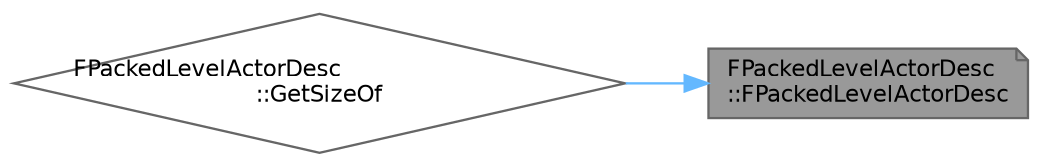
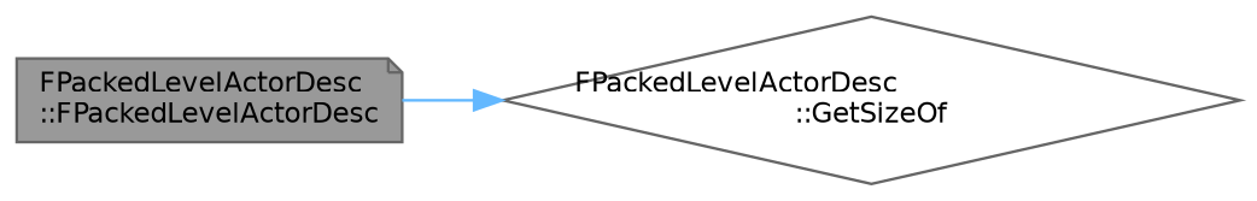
  digraph {
    rankdir=RL
    node [fontname=Helvetica fontsize=10 style=filled]
    n1 [color=gray40 fillcolor=grey60 fontcolor=black height=0.2 label="FPackedLevelActorDesc\l::FPackedLevelActorDesc" shape=note width=0.4]
    n2 [color=grey40 fillcolor=white height=0.2 label="FPackedLevelActorDesc\l::GetSizeOf" shape=diamond width=0.4]
-   n1 -> n2 [color=steelblue1 dir=back fontname=Helvetica fontsize=10 labelfontname=Helvetica labelfontsize=10 style=solid]
+   n2 -> n1 [color=steelblue1 dir=back fontname=Helvetica fontsize=10 labelfontname=Helvetica labelfontsize=10 style=solid]
  }
